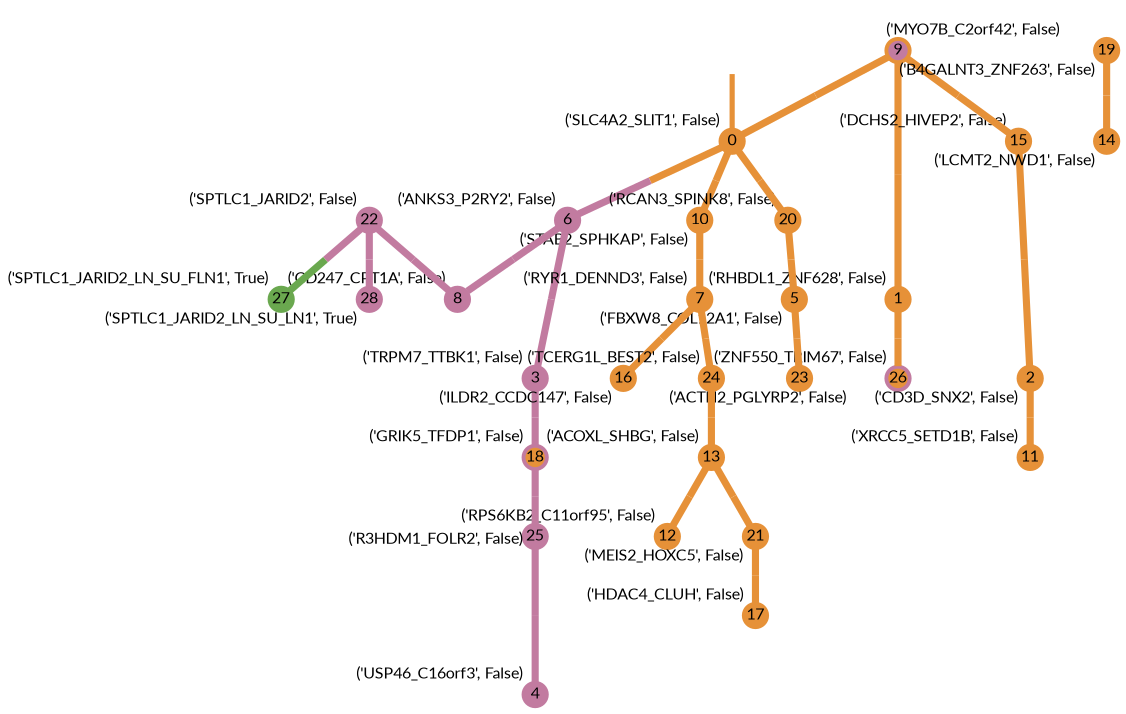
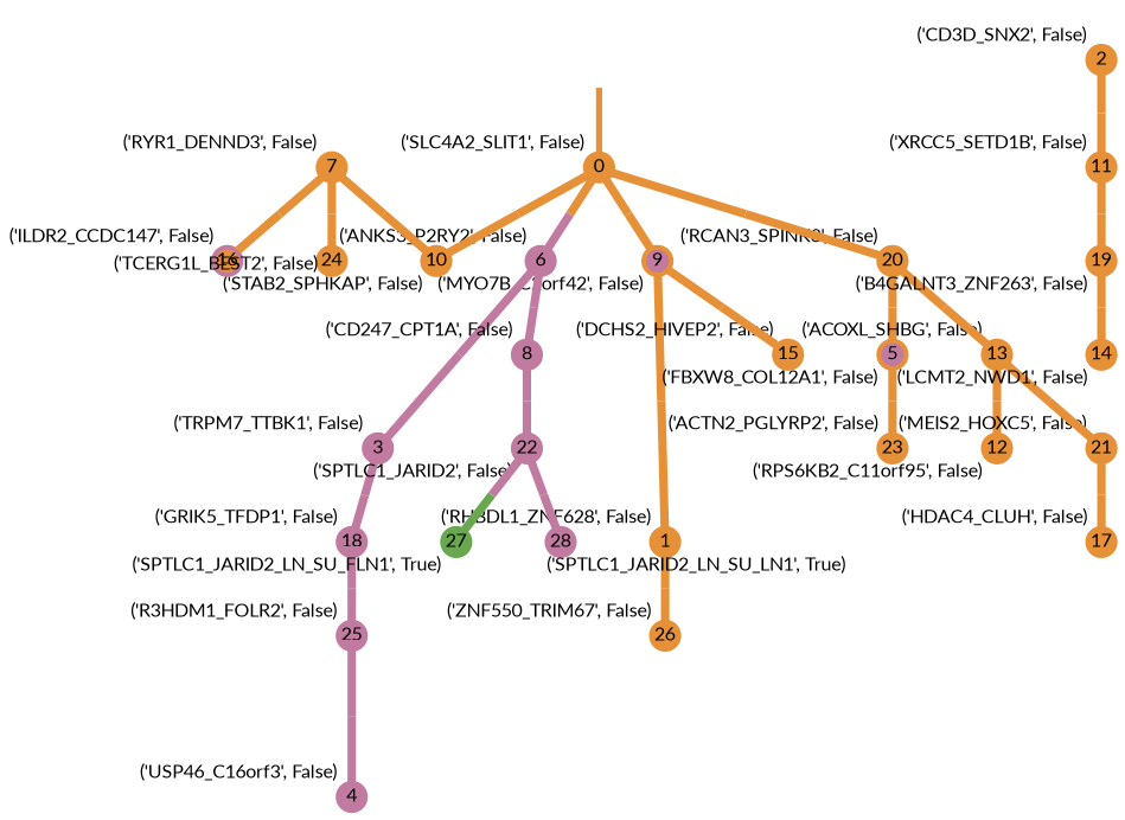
  strict digraph {
    forcelabels=true
    nodesep=0.7
    rankdir=TB
    ranksep=0.6
    splines=false
    node [color="#e69138ff" fillcolor="#e69138ff" fixedsize=true fontname=Lato fontsize="12pt" penwidth=3 shape=circle style=filled xlabel="('SLC4A2_SLIT1', False)"]
    edge [arrowsize=0 color="#e69138ff;0.5:#e69138ff" minlen=1.307692289352417 penwidth=5.5 style=solid]
    0 [height=0.25]
    6 [color="#c27ba0ff" fillcolor="#c27ba0ff" height=0.25 xlabel="('ANKS3_P2RY2', False)"]
    9 [fillcolor="#c27ba0ff" height=0.25 xlabel="('MYO7B_C2orf42', False)"]
    10 [height=0.25 xlabel="('STAB2_SPHKAP', False)"]
    20 [height=0.25 xlabel="('RCAN3_SPINK8', False)"]
    3 [color="#c27ba0ff" fillcolor="#c27ba0ff" height=0.25 xlabel="('TRPM7_TTBK1', False)"]
    8 [color="#c27ba0ff" fillcolor="#c27ba0ff" height=0.25 xlabel="('CD247_CPT1A', False)"]
    1 [height=0.25 xlabel="('RHBDL1_ZNF628', False)"]
    15 [height=0.25 xlabel="('DCHS2_HIVEP2', False)"]
    7 [height=0.25 xlabel="('RYR1_DENND3', False)"]
-   5 [height=0.25 xlabel="('FBXW8_COL12A1', False)"]
+   5 [fillcolor="#c27ba0ff" height=0.25 xlabel="('FBXW8_COL12A1', False)"]
    13 [height=0.25 xlabel="('ACOXL_SHBG', False)"]
-   18 [color="#c27ba0ff" height=0.25 xlabel="('GRIK5_TFDP1', False)"]
+   18 [color="#c27ba0ff" fillcolor="#c27ba0ff" height=0.25 xlabel="('GRIK5_TFDP1', False)"]
    22 [color="#c27ba0ff" fillcolor="#c27ba0ff" height=0.25 xlabel="('SPTLC1_JARID2', False)"]
-   26 [color="#c27ba0ff" height=0.25 xlabel="('ZNF550_TRIM67', False)"]
+   26 [height=0.25 xlabel="('ZNF550_TRIM67', False)"]
    2 [height=0.25 xlabel="('CD3D_SNX2', False)"]
-   16 [height=0.25 xlabel="('ILDR2_CCDC147', False)"]
+   16 [color="#c27ba0ff" height=0.25 xlabel="('ILDR2_CCDC147', False)"]
    24 [height=0.25 xlabel="('TCERG1L_BEST2', False)"]
    23 [height=0.25 xlabel="('ACTN2_PGLYRP2', False)"]
    12 [height=0.25 xlabel="('RPS6KB2_C11orf95', False)"]
    21 [height=0.25 xlabel="('MEIS2_HOXC5', False)"]
    11 [height=0.25 xlabel="('XRCC5_SETD1B', False)"]
    19 [height=0.25 xlabel="('B4GALNT3_ZNF263', False)"]
    14 [height=0.25 xlabel="('LCMT2_NWD1', False)"]
    25 [color="#c27ba0ff" fillcolor="#c27ba0ff" height=0.25 xlabel="('R3HDM1_FOLR2', False)"]
    4 [color="#c27ba0ff" fillcolor="#c27ba0ff" height=0.25 xlabel="('USP46_C16orf3', False)"]
    27 [color="#6aa84fff" fillcolor="#6aa84fff" height=0.25 xlabel="('SPTLC1_JARID2_LN_SU_FLN1', True)"]
    28 [color="#c27ba0ff" fillcolor="#c27ba0ff" height=0.25 xlabel="('SPTLC1_JARID2_LN_SU_LN1', True)"]
    17 [height=0.25 xlabel="('HDAC4_CLUH', False)"]
    normal [style=invis color="" fillcolor="" fixedsize="" fontname="" fontsize="" shape=""]
    0 -> 6 [color="#e69138ff;0.5:#c27ba0ff" minlen=1.7032966613769531]
-   9 -> 0 [minlen=1.4395604133605957]
+   0 -> 9 [minlen=1.4395604133605957]
    0 -> 10 [minlen=1.417582392692566]
    0 -> 20 [minlen=1.197802186012268]
    6 -> 3 [color="#c27ba0ff;0.5:#c27ba0ff" minlen=2.230769157409668]
    6 -> 8 [color="#c27ba0ff;0.5:#c27ba0ff" minlen=1.4835164546966553]
    9 -> 1 [minlen=3.0]
    9 -> 15
-   10 -> 7 [minlen=1.5934066772460938]
+   7 -> 10 [minlen=1.5934066772460938]
    20 -> 5 [minlen=1.7252748012542725]
-   24 -> 13 [minlen=1.3956043720245361]
+   20 -> 13 [minlen=1.3956043720245361]
    3 -> 18 [color="#c27ba0ff;0.5:#c27ba0ff" minlen=1.2857142686843872]
-   22 -> 8 [color="#c27ba0ff;0.5:#c27ba0ff" minlen=1.1318681240081787]
+   8 -> 22 [color="#c27ba0ff;0.5:#c27ba0ff" minlen=1.1318681240081787]
    1 -> 26 [minlen=1.109890103340149]
-   15 -> 2 [minlen=3.0]
    7 -> 16
    7 -> 24 [minlen=1.1318681240081787]
    5 -> 23 [minlen=1.1318681240081787]
    13 -> 12 [minlen=1.3956043720245361]
    13 -> 21 [minlen=1.1758241653442383]
    18 -> 25 [color="#c27ba0ff;0.5:#c27ba0ff" minlen=1.109890103340149]
    22 -> 27 [color="#c27ba0ff;0.5:#6aa84fff" minlen=1.0549451112747192]
    22 -> 28 [color="#c27ba0ff;0.5:#c27ba0ff" minlen=1.0549451112747192]
    2 -> 11 [minlen=1.417582392692566]
    21 -> 17 [minlen=1.2857142686843872]
+   11 -> 19 [minlen=1.2197802066802979]
    19 -> 14
    25 -> 4 [color="#c27ba0ff;0.5:#c27ba0ff" minlen=2.0329670906066895]
    normal -> 0 [color="#e69138ff" penwidth=4 minlen=""]
  }
